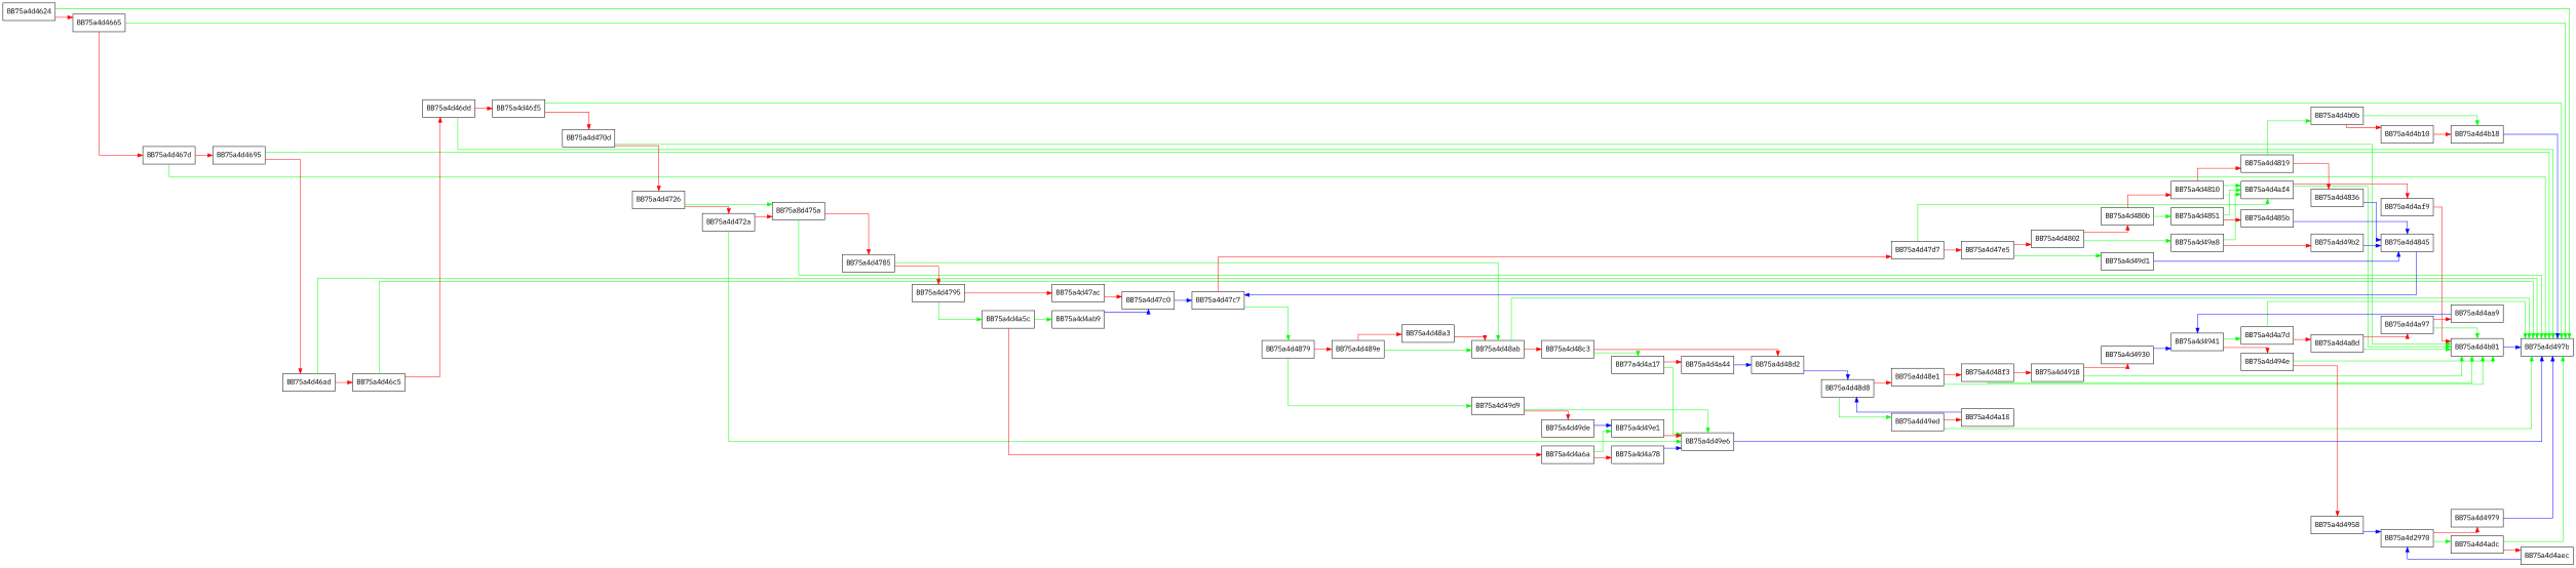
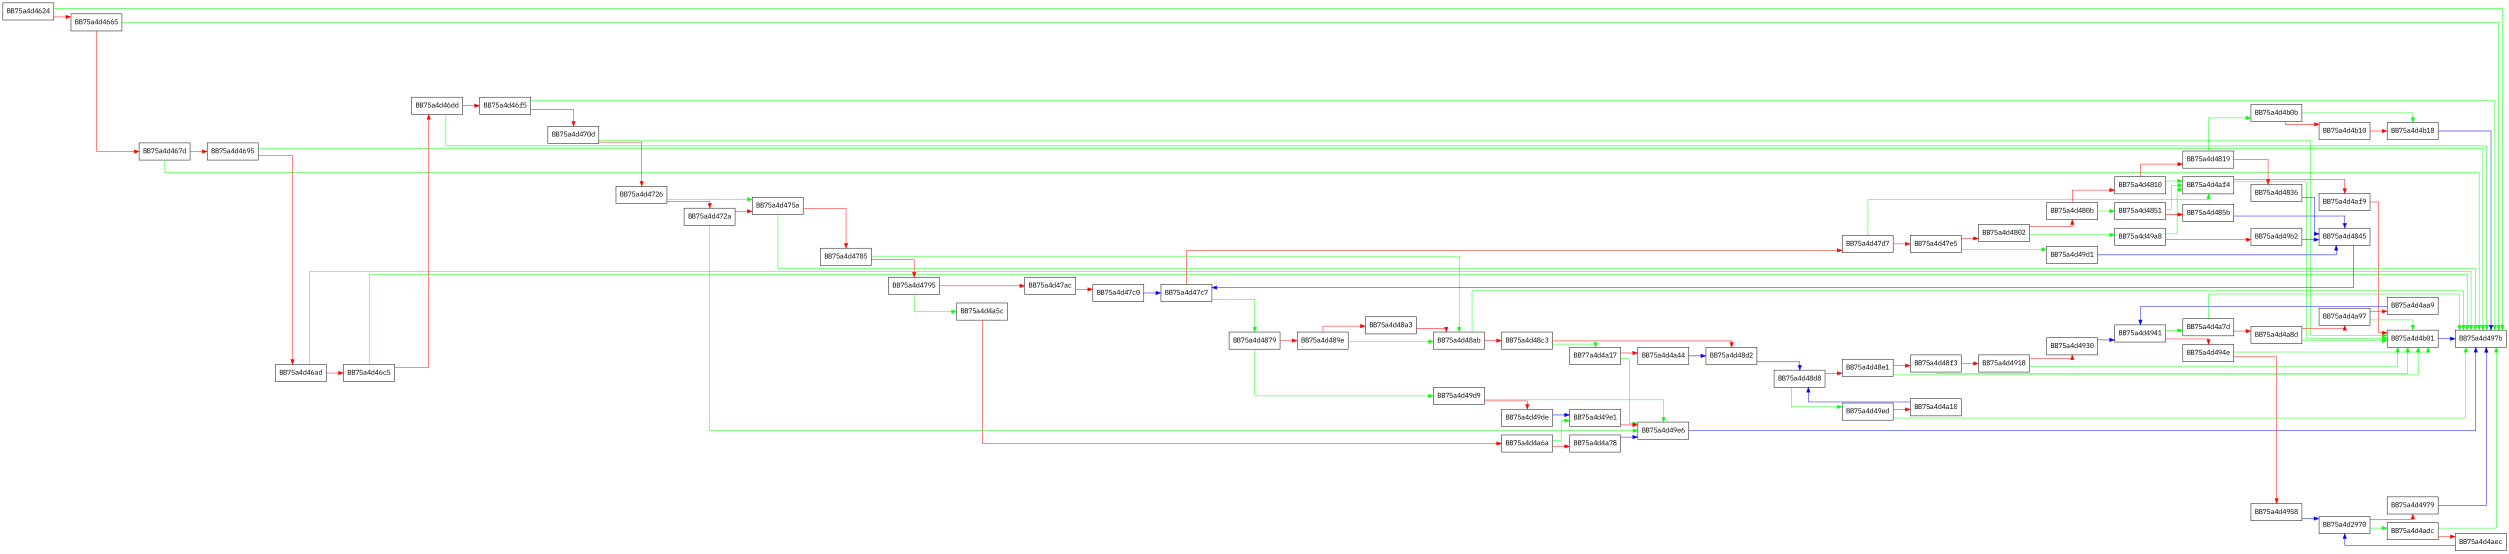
  digraph {
    fontname="IBM Plex Mono"
    rankdir=LR
    splines=ortho
    node [fontname="IBM Plex Mono" shape=box]
    edge [color=red fontname="IBM Plex Mono"]
    BB75a4d4624
    BB75a4d497b
    BB75a4d4665
    BB75a4d467d
    BB75a4d4695
    BB75a4d46ad
    BB75a4d46c5
    BB75a4d46dd
    BB75a4d46f5
    BB75a4d470d
    BB75a4d4b01
    BB75a4d4726
-   BB75a4d475a [label=BB75a8d475a]
+   BB75a4d475a
    BB75a4d472a
    BB75a4d4785
    BB75a4d49e6
    BB75a4d48ab
    BB75a4d4795
    BB75a4d48c3
    BB75a4d4a5c
    BB75a4d47ac
    n22 [label=BB77a4d4a17]
    BB75a4d48d2
-   BB75a4d4ab9
    BB75a4d4a6a
    BB75a4d47c0
    BB75a4d49e1
    BB75a4d4a78
    BB75a4d47c7
    BB75a4d4879
    BB75a4d47d7
    BB75a4d49d9
    BB75a4d489e
    BB75a4d4af4
    BB75a4d47e5
    BB75a4d49de
    BB75a4d48a3
    BB75a4d4af9
    BB75a4d49d1
    BB75a4d4802
    BB75a4d4845
    BB75a4d49a8
    BB75a4d480b
    BB75a4d49b2
    BB75a4d4851
    BB75a4d4810
    BB75a4d485b
    BB75a4d4819
    BB75a4d4b0b
    BB75a4d4836
    BB75a4d4b18
    BB75a4d4b10
    BB75a4d4a44
    BB75a4d48d8
    BB75a4d49ed
    BB75a4d48e1
    BB75a4d4a10
    BB75a4d48f3
    BB75a4d4918
    BB75a4d4930
    BB75a4d4941
    BB75a4d4a7d
    BB75a4d494e
    BB75a4d4a8d
    BB75a4d4958
    BB75a4d4a97
    n67 [label=BB75a4d2970]
    BB75a4d4adc
    BB75a4d4979
    BB75a4d4aec
    BB75a4d4aa9
    BB75a4d4624 -> BB75a4d497b [color=green]
    BB75a4d4624 -> BB75a4d4665
    BB75a4d4665 -> BB75a4d497b [color=green]
    BB75a4d4665 -> BB75a4d467d
    BB75a4d467d -> BB75a4d497b [color=green]
    BB75a4d467d -> BB75a4d4695
    BB75a4d4695 -> BB75a4d497b [color=green]
    BB75a4d4695 -> BB75a4d46ad
    BB75a4d46ad -> BB75a4d497b [color=green]
    BB75a4d46ad -> BB75a4d46c5
    BB75a4d46c5 -> BB75a4d497b [color=green]
    BB75a4d46c5 -> BB75a4d46dd
    BB75a4d46dd -> BB75a4d497b [color=green]
    BB75a4d46dd -> BB75a4d46f5
    BB75a4d46f5 -> BB75a4d497b [color=green]
    BB75a4d46f5 -> BB75a4d470d
    BB75a4d470d -> BB75a4d4b01 [color=green]
    BB75a4d470d -> BB75a4d4726
    BB75a4d4b01 -> BB75a4d497b [color=blue]
    BB75a4d4726 -> BB75a4d475a [color=green]
    BB75a4d4726 -> BB75a4d472a
    BB75a4d475a -> BB75a4d497b [color=green]
    BB75a4d475a -> BB75a4d4785
    BB75a4d472a -> BB75a4d475a
    BB75a4d472a -> BB75a4d49e6 [color=green]
    BB75a4d4785 -> BB75a4d48ab [color=green]
    BB75a4d4785 -> BB75a4d4795
    BB75a4d49e6 -> BB75a4d497b [color=blue]
    BB75a4d48ab -> BB75a4d497b [color=green]
    BB75a4d48ab -> BB75a4d48c3
    BB75a4d4795 -> BB75a4d4a5c [color=green]
    BB75a4d4795 -> BB75a4d47ac
    BB75a4d48c3 -> n22 [color=green]
    BB75a4d48c3 -> BB75a4d48d2
-   BB75a4d4a5c -> BB75a4d4ab9 [color=green]
    BB75a4d4a5c -> BB75a4d4a6a
    BB75a4d47ac -> BB75a4d47c0
    n22 -> BB75a4d49e6 [color=green]
    n22 -> BB75a4d4a44
    BB75a4d48d2 -> BB75a4d48d8 [color=blue]
-   BB75a4d4ab9 -> BB75a4d47c0 [color=blue]
    BB75a4d4a6a -> BB75a4d49e1 [color=green]
    BB75a4d4a6a -> BB75a4d4a78
    BB75a4d47c0 -> BB75a4d47c7 [color=blue]
    BB75a4d49e1 -> BB75a4d49e6
    BB75a4d4a78 -> BB75a4d49e6 [color=blue]
    BB75a4d47c7 -> BB75a4d4879 [color=green]
    BB75a4d47c7 -> BB75a4d47d7
    BB75a4d4879 -> BB75a4d49d9 [color=green]
    BB75a4d4879 -> BB75a4d489e
    BB75a4d47d7 -> BB75a4d4af4 [color=green]
    BB75a4d47d7 -> BB75a4d47e5
    BB75a4d49d9 -> BB75a4d49e6 [color=green]
    BB75a4d49d9 -> BB75a4d49de
    BB75a4d489e -> BB75a4d48ab [color=green]
    BB75a4d489e -> BB75a4d48a3
    BB75a4d4af4 -> BB75a4d4b01 [color=green]
    BB75a4d4af4 -> BB75a4d4af9
    BB75a4d47e5 -> BB75a4d49d1 [color=green]
    BB75a4d47e5 -> BB75a4d4802
    BB75a4d49de -> BB75a4d49e1 [color=blue]
    BB75a4d48a3 -> BB75a4d48ab
    BB75a4d4af9 -> BB75a4d4b01
    BB75a4d49d1 -> BB75a4d4845 [color=blue]
    BB75a4d4802 -> BB75a4d49a8 [color=green]
    BB75a4d4802 -> BB75a4d480b
    BB75a4d4845 -> BB75a4d47c7 [color=blue]
    BB75a4d49a8 -> BB75a4d4af4 [color=green]
    BB75a4d49a8 -> BB75a4d49b2
    BB75a4d480b -> BB75a4d4851 [color=green]
    BB75a4d480b -> BB75a4d4810
    BB75a4d49b2 -> BB75a4d4845 [color=blue]
    BB75a4d4851 -> BB75a4d4af4 [color=green]
    BB75a4d4851 -> BB75a4d485b
    BB75a4d4810 -> BB75a4d4af4 [color=green]
    BB75a4d4810 -> BB75a4d4819
    BB75a4d485b -> BB75a4d4845 [color=blue]
    BB75a4d4819 -> BB75a4d4b0b [color=green]
    BB75a4d4819 -> BB75a4d4836
    BB75a4d4b0b -> BB75a4d4b18 [color=green]
    BB75a4d4b0b -> BB75a4d4b10
    BB75a4d4836 -> BB75a4d4845 [color=blue]
    BB75a4d4b18 -> BB75a4d497b [color=blue]
    BB75a4d4b10 -> BB75a4d4b18
    BB75a4d4a44 -> BB75a4d48d2 [color=blue]
    BB75a4d48d8 -> BB75a4d49ed [color=green]
    BB75a4d48d8 -> BB75a4d48e1
    BB75a4d49ed -> BB75a4d497b [color=green]
    BB75a4d49ed -> BB75a4d4a10
    BB75a4d48e1 -> BB75a4d4b01 [color=green]
    BB75a4d48e1 -> BB75a4d48f3
    BB75a4d4a10 -> BB75a4d48d8 [color=blue]
    BB75a4d48f3 -> BB75a4d4b01 [color=green]
    BB75a4d48f3 -> BB75a4d4918
    BB75a4d4918 -> BB75a4d4b01 [color=green]
    BB75a4d4918 -> BB75a4d4930
    BB75a4d4930 -> BB75a4d4941 [color=blue]
    BB75a4d4941 -> BB75a4d4a7d [color=green]
    BB75a4d4941 -> BB75a4d494e
    BB75a4d4a7d -> BB75a4d497b [color=green]
    BB75a4d4a7d -> BB75a4d4a8d
    BB75a4d494e -> BB75a4d4b01 [color=green]
    BB75a4d494e -> BB75a4d4958
    BB75a4d4a8d -> BB75a4d4b01 [color=green]
    BB75a4d4a8d -> BB75a4d4a97
    BB75a4d4958 -> n67 [color=blue]
    BB75a4d4a97 -> BB75a4d4b01 [color=green]
    BB75a4d4a97 -> BB75a4d4aa9
    n67 -> BB75a4d4adc [color=green]
    n67 -> BB75a4d4979
    BB75a4d4adc -> BB75a4d497b [color=green]
    BB75a4d4adc -> BB75a4d4aec
    BB75a4d4979 -> BB75a4d497b [color=blue]
    BB75a4d4aec -> n67 [color=blue]
    BB75a4d4aa9 -> BB75a4d4941 [color=blue]
  }
